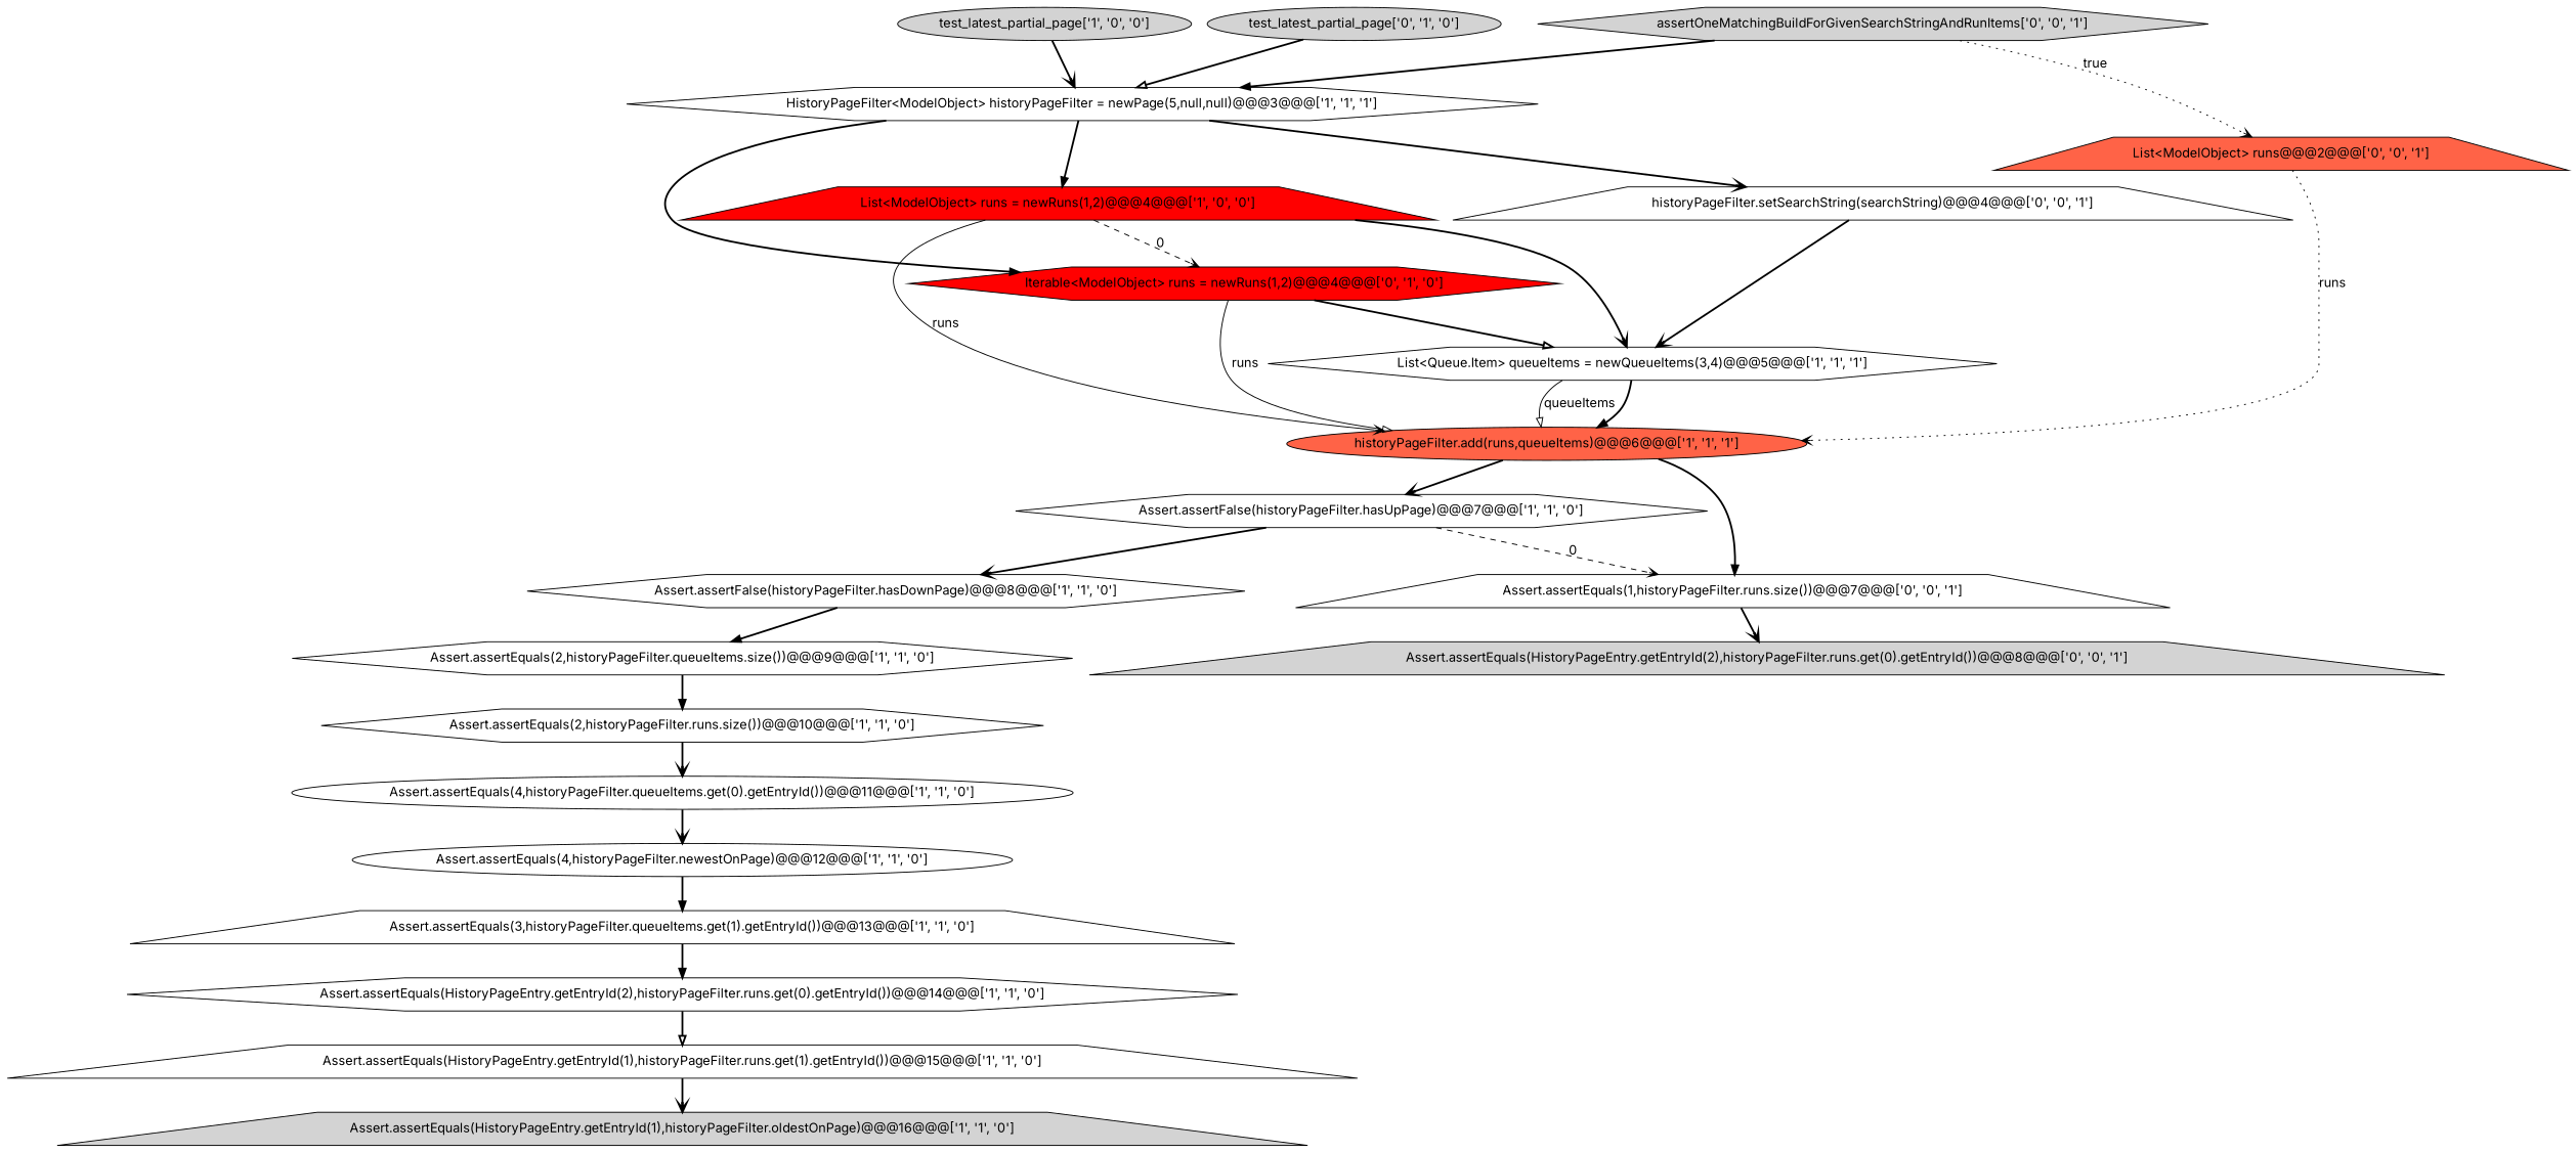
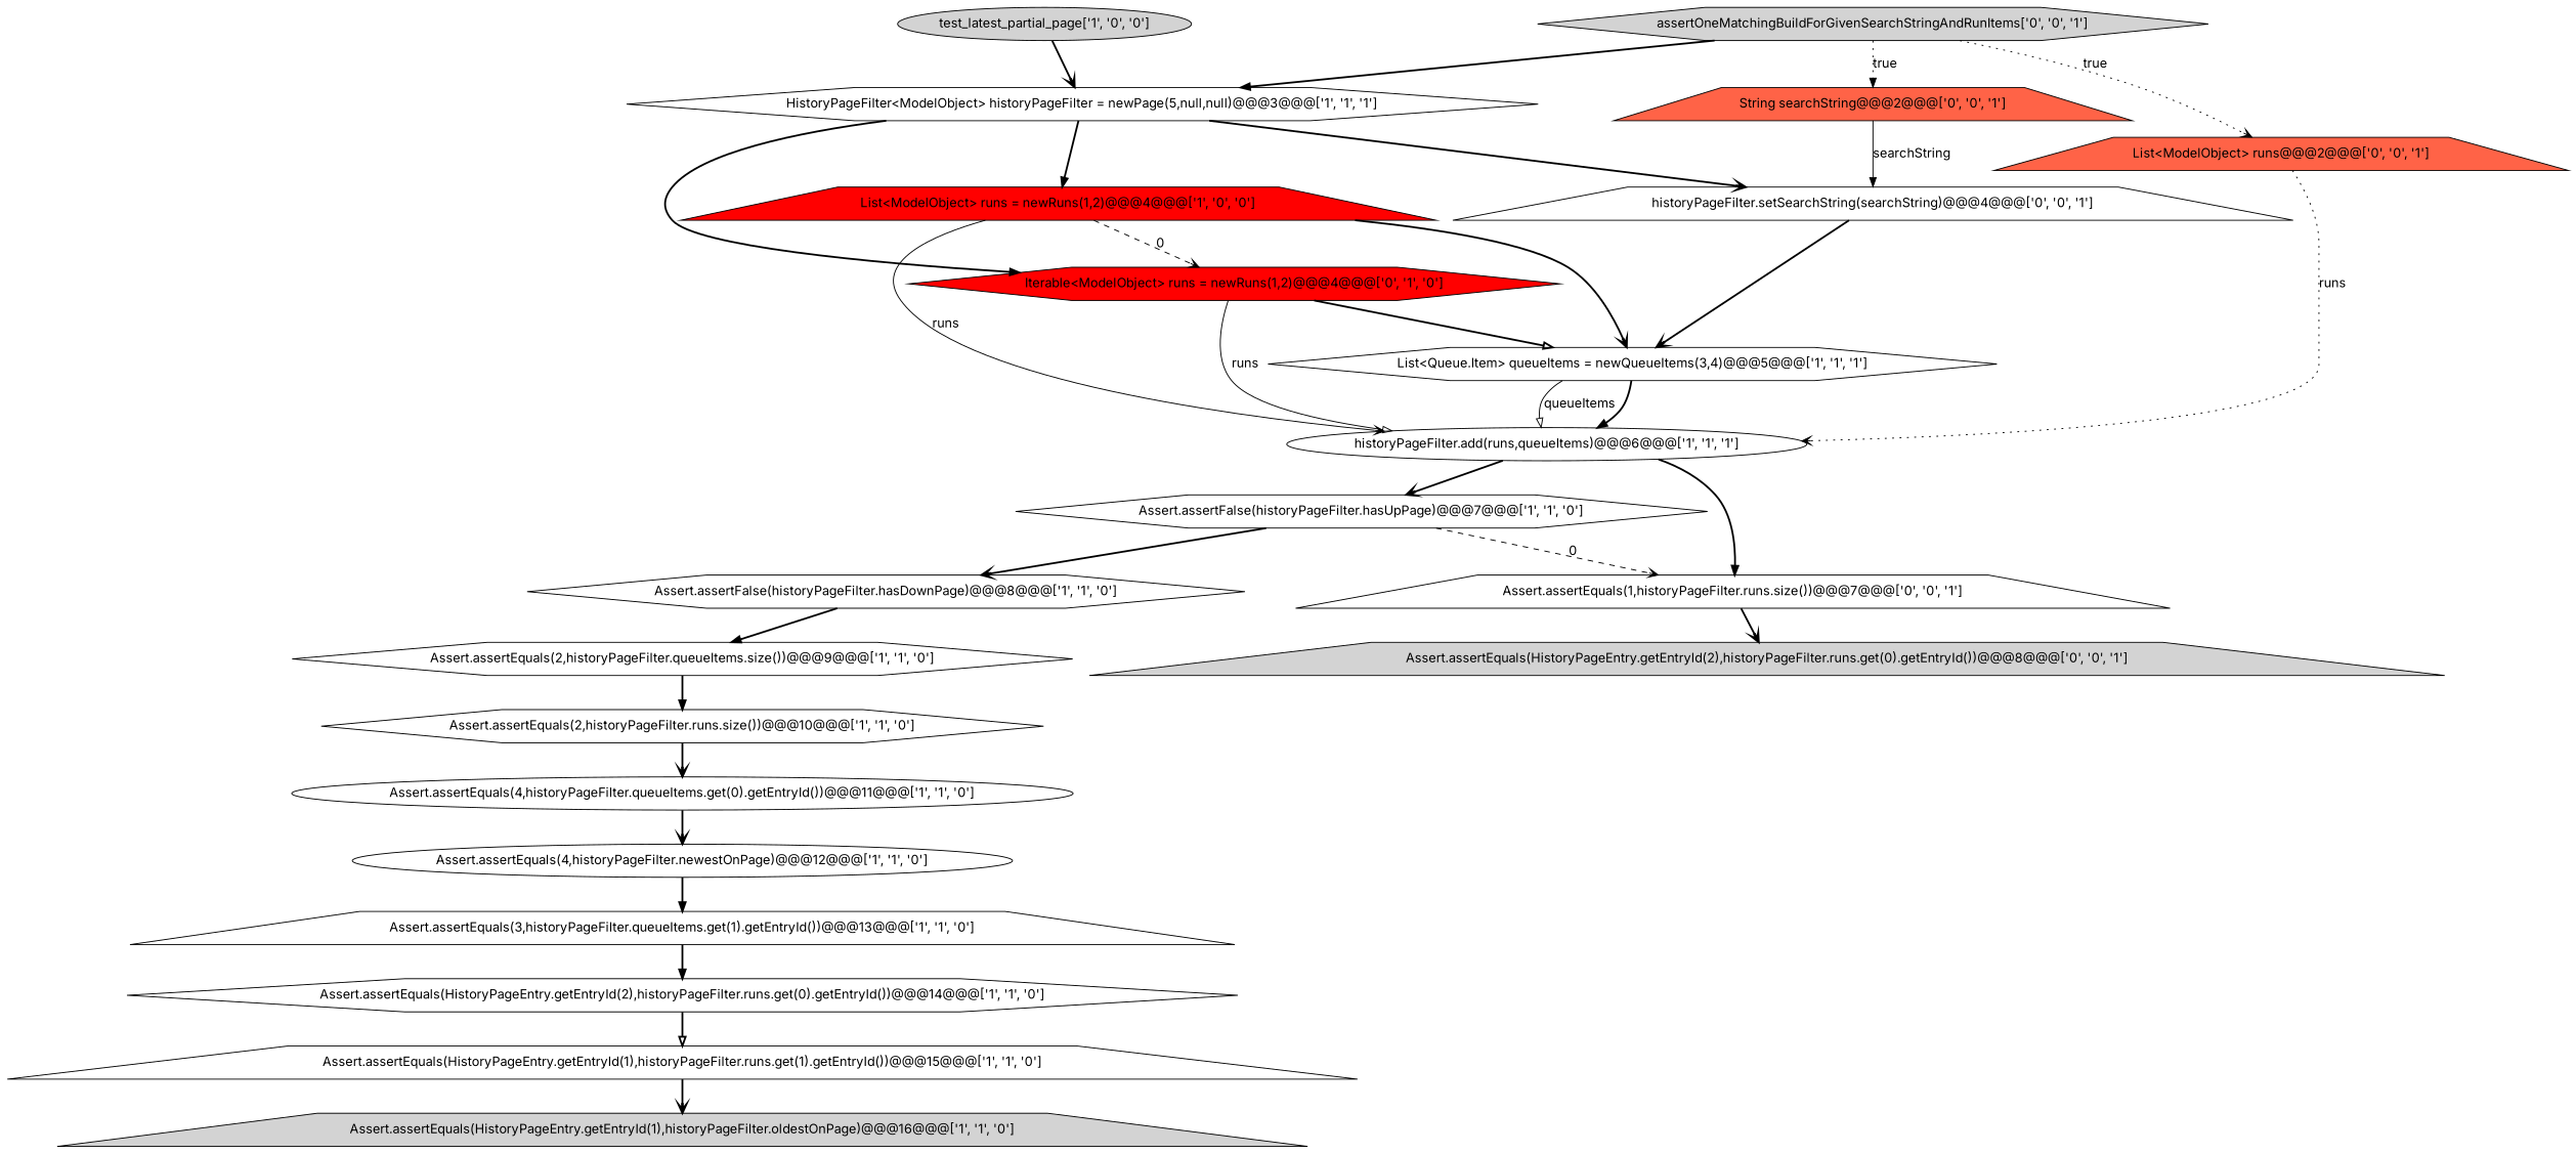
  digraph {
    fontname=Inter
    node [fillcolor=white fontname=Inter shape=hexagon style=filled]
    edge [arrowhead=vee fontname=Inter style=bold]
    n1 [label="Assert.assertFalse(historyPageFilter.hasUpPage)@@@7@@@['1', '1', '0']"]
    n2 [label="Assert.assertEquals(1,historyPageFilter.runs.size())@@@7@@@['0', '0', '1']" shape=trapezium]
    n3 [label="Assert.assertFalse(historyPageFilter.hasDownPage)@@@8@@@['1', '1', '0']"]
    n4 [fillcolor=lightgray label="Assert.assertEquals(HistoryPageEntry.getEntryId(2),historyPageFilter.runs.get(0).getEntryId())@@@8@@@['0', '0', '1']" shape=trapezium]
    n5 [label="Assert.assertEquals(2,historyPageFilter.queueItems.size())@@@9@@@['1', '1', '0']"]
    n6 [fillcolor=lightgray label="Assert.assertEquals(HistoryPageEntry.getEntryId(1),historyPageFilter.oldestOnPage)@@@16@@@['1', '1', '0']" shape=trapezium]
    n7 [fillcolor=lightgray label="test_latest_partial_page['1', '0', '0']" shape=ellipse]
    n8 [label="HistoryPageFilter<ModelObject> historyPageFilter = newPage(5,null,null)@@@3@@@['1', '1', '1']"]
    n9 [label="historyPageFilter.setSearchString(searchString)@@@4@@@['0', '0', '1']" shape=trapezium]
    n10 [fillcolor=red label="Iterable<ModelObject> runs = newRuns(1,2)@@@4@@@['0', '1', '0']"]
    n11 [fillcolor=red label="List<ModelObject> runs = newRuns(1,2)@@@4@@@['1', '0', '0']" shape=trapezium]
-   n12 [fillcolor=tomato label="historyPageFilter.add(runs,queueItems)@@@6@@@['1', '1', '1']" shape=ellipse]
+   n12 [label="historyPageFilter.add(runs,queueItems)@@@6@@@['1', '1', '1']" shape=ellipse]
    n13 [label="Assert.assertEquals(4,historyPageFilter.newestOnPage)@@@12@@@['1', '1', '0']" shape=ellipse]
    n14 [label="Assert.assertEquals(3,historyPageFilter.queueItems.get(1).getEntryId())@@@13@@@['1', '1', '0']" shape=trapezium]
    n15 [label="Assert.assertEquals(HistoryPageEntry.getEntryId(2),historyPageFilter.runs.get(0).getEntryId())@@@14@@@['1', '1', '0']"]
    n16 [label="Assert.assertEquals(HistoryPageEntry.getEntryId(1),historyPageFilter.runs.get(1).getEntryId())@@@15@@@['1', '1', '0']" shape=trapezium]
    n17 [label="Assert.assertEquals(2,historyPageFilter.runs.size())@@@10@@@['1', '1', '0']"]
-   n18 [fillcolor=lightgray label="test_latest_partial_page['0', '1', '0']" shape=ellipse]
    n19 [label="List<Queue.Item> queueItems = newQueueItems(3,4)@@@5@@@['1', '1', '1']"]
    n20 [label="Assert.assertEquals(4,historyPageFilter.queueItems.get(0).getEntryId())@@@11@@@['1', '1', '0']" shape=ellipse]
    n21 [fillcolor=tomato label="List<ModelObject> runs@@@2@@@['0', '0', '1']" shape=trapezium]
+   n22 [fillcolor=tomato label="String searchString@@@2@@@['0', '0', '1']" shape=trapezium]
    n23 [fillcolor=lightgray label="assertOneMatchingBuildForGivenSearchStringAndRunItems['0', '0', '1']"]
    n1 -> n2 [label=0 style=dashed]
    n1 -> n3
    n2 -> n4
    n3 -> n5 [arrowhead=normal]
    n5 -> n17 [arrowhead=normal]
    n7 -> n8
    n8 -> n9
    n8 -> n10 [arrowhead=normal]
    n8 -> n11 [arrowhead=normal]
    n9 -> n19
    n10 -> n12 [arrowhead=onormal label=runs style=solid]
    n10 -> n19 [arrowhead=onormal]
    n11 -> n10 [label=0 style=dashed]
    n11 -> n12 [label=runs style=solid]
    n11 -> n19
    n12 -> n1
    n12 -> n2 [arrowhead=normal]
    n13 -> n14 [arrowhead=normal]
    n14 -> n15 [arrowhead=normal]
    n15 -> n16 [arrowhead=onormal]
    n16 -> n6
    n17 -> n20
-   n18 -> n8 [arrowhead=onormal]
    n19 -> n12 [arrowhead=normal]
    n19 -> n12 [arrowhead=onormal label=queueItems style=solid]
    n20 -> n13
    n21 -> n12 [label=runs style=dotted]
+   n22 -> n9 [arrowhead=normal label=searchString style=solid]
    n23 -> n8 [arrowhead=normal]
    n23 -> n21 [label=true style=dotted]
+   n23 -> n22 [arrowhead=normal label=true style=dotted]
  }
